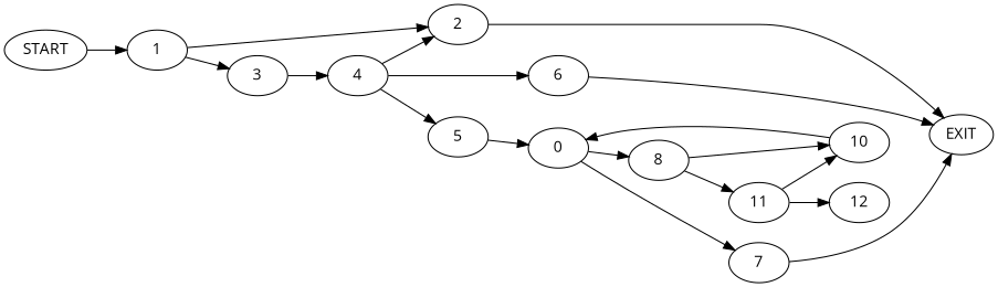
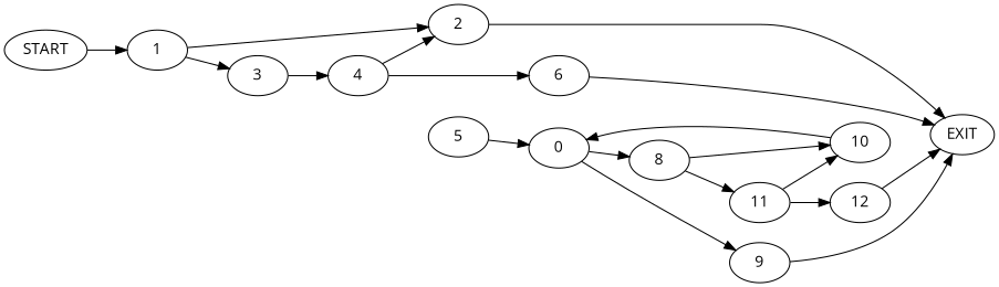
  digraph {
    fontname="Open Sans"
    rankdir=LR
    node [fontname="Open Sans"]
    edge [fontname="Open Sans"]
    n1 [label=START]
    1
    2
    3
    n5 [label=EXIT]
    4
    5
    6
    n9 [label=0]
    8
-   9 [label=7]
+   9
    10
    11
    12
    n1 -> 1
    1 -> 2
    1 -> 3
    2 -> n5
    3 -> 4
    4 -> 2
-   4 -> 5
    4 -> 6
    5 -> n9
    6 -> n5
    n9 -> 8
    n9 -> 9
    8 -> 10
    8 -> 11
    9 -> n5
    10 -> n9
    11 -> 10
    11 -> 12
+   12 -> n5
  }
